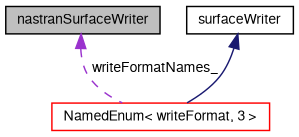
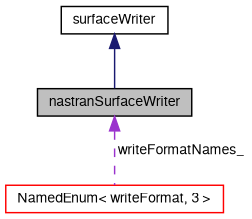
  digraph {
    node [color=black fontname=FreeSans fontsize=10 shape=record]
    edge [dir=back fontname=FreeSans fontsize=10 labelfontname=FreeSans labelfontsize=10]
    n1 [fillcolor=grey75 fontcolor=black height=0.2 label=nastranSurfaceWriter style=filled width=0.4]
    n2 [color=red height=0.2 label="NamedEnum\< writeFormat, 3 \>" width=0.4]
    n3 [height=0.2 label=surfaceWriter width=0.4]
    n1 -> n2 [color=darkorchid3 label=" writeFormatNames_" style=dashed]
-   n3 -> n2 [color=midnightblue style=solid]
+   n3 -> n1 [color=midnightblue style=solid]
  }
